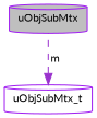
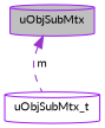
  digraph {
    fontname=Lato
    node [color=purple fontname=Lato fontsize=10 shape=cylinder style=filled]
    n1 [fillcolor=grey75 fontcolor=black height=0.2 label=uObjSubMtx width=0.4]
    n2 [fillcolor=white height=0.2 label=uObjSubMtx_t width=0.4]
-   n2 -> n1 [color=darkorchid3 dir=back fontname=Lato fontsize=10 label=" m" labelfontname=Helvetica labelfontsize=10 style=dashed]
+   n1 -> n2 [color=darkorchid3 dir=back fontname=Lato fontsize=10 label=" m" labelfontname=Helvetica labelfontsize=10 style=dashed]
  }
